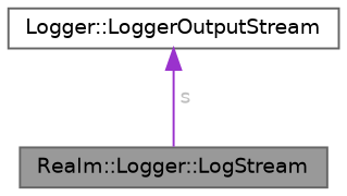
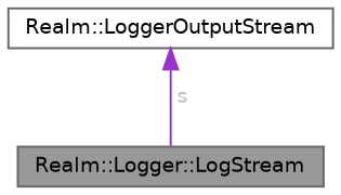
  digraph {
    node [color=gray40 fontname=Helvetica fontsize=10 shape=box style=filled]
    n1 [fillcolor=grey60 fontcolor=black height=0.2 label="Realm::Logger::LogStream" width=0.4]
-   n2 [fillcolor=white height=0.2 label="Logger::LoggerOutputStream" width=0.4]
+   n2 [fillcolor=white height=0.2 label="Realm::LoggerOutputStream" width=0.4]
    n2 -> n1 [color=darkorchid3 dir=back fontcolor=grey fontname=Helvetica fontsize=10 label=" s" labelfontname=Helvetica labelfontsize=10 style=solid]
  }
